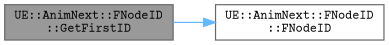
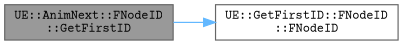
  digraph {
    rankdir=LR
    fontname="Courier Prime"
    node [fontname="Courier Prime" fontsize=10 shape=box style=filled]
    n1 [color=gray40 fillcolor=grey60 fontcolor=black height=0.2 label="UE::AnimNext::FNodeID\l::GetFirstID" width=0.4]
-   n2 [color=grey40 fillcolor=white height=0.2 label="UE::AnimNext::FNodeID\l::FNodeID" width=0.4]
+   n2 [color=grey40 fillcolor=white height=0.2 label="UE::GetFirstID::FNodeID\l::FNodeID" width=0.4]
    n1 -> n2 [color=steelblue1 fontname="Courier Prime" fontsize=10 labelfontname=Helvetica labelfontsize=10 style=solid]
  }
